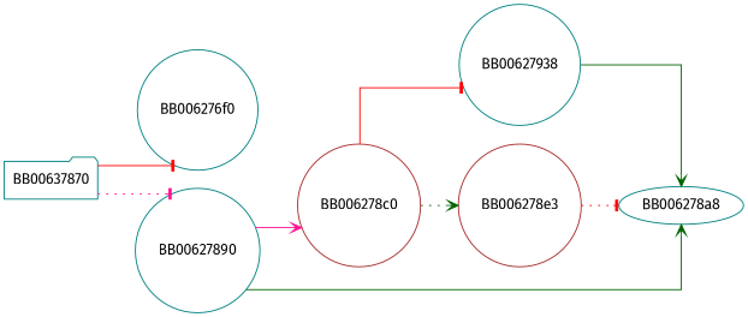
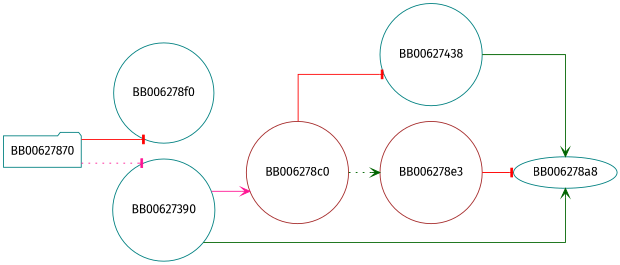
  digraph {
    fontname="Fira Sans"
    rankdir=LR
    splines=ortho
    node [color=teal fontname="Fira Sans" shape=circle]
    edge [arrowhead=tee color=red fontname="Fira Sans" style=solid]
-   BB00627870 [shape=folder label=BB00637870]
-   BB006278f0 [label=BB006276f0]
-   BB00627890
+   BB00627870 [shape=folder]
+   BB006278f0
+   BB00627890 [label=BB00627390]
    BB006278c0 [color=brown]
    BB006278a8 [shape=ellipse]
-   BB00627938
+   BB00627938 [label=BB00627438]
    BB006278e3 [color=brown]
    BB00627870 -> BB006278f0
    BB00627870 -> BB00627890 [color=deeppink style=dotted]
    BB00627890 -> BB006278c0 [arrowhead=vee color=deeppink]
    BB00627890 -> BB006278a8 [arrowhead=vee color=darkgreen]
    BB006278c0 -> BB00627938
    BB006278c0 -> BB006278e3 [arrowhead=vee color=darkgreen style=dotted]
    BB00627938 -> BB006278a8 [arrowhead=vee color=darkgreen]
-   BB006278e3 -> BB006278a8 [style=dotted]
+   BB006278e3 -> BB006278a8
  }
